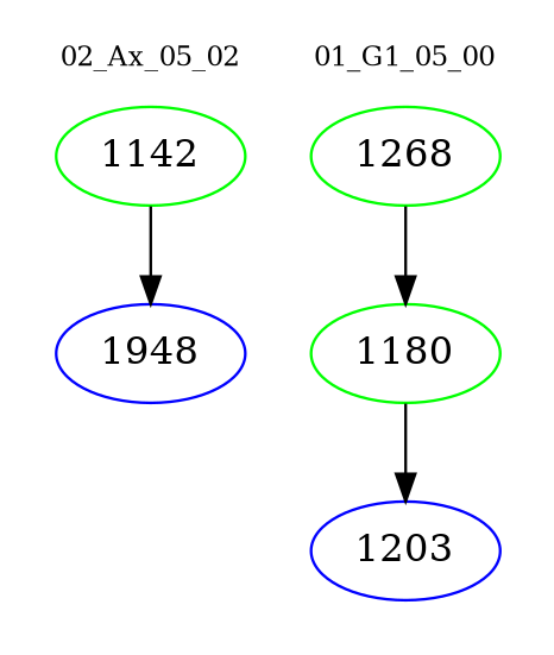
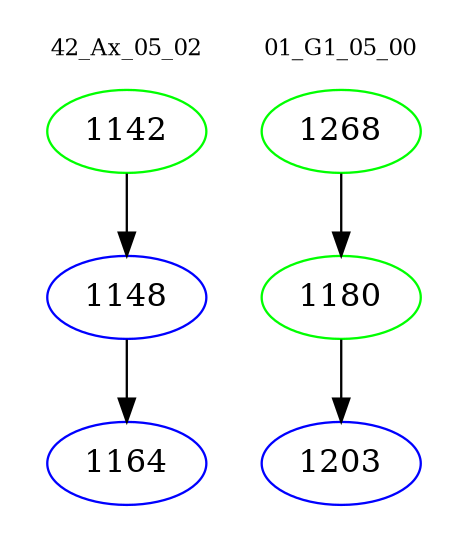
  digraph {
    fontname="DejaVu Serif"
    node [color=green fontname="DejaVu Serif"]
    edge [color=black fontname="DejaVu Serif"]
    n1 [label=1142]
-   n2 [color=blue label=1948]
+   n2 [color=blue label=1148]
+   n3 [color=blue label=1164]
    n4 [label=1268]
    n5 [label=1180]
    n6 [color=blue label=1203]
    subgraph cluster_1 {
      color=white
      fontsize=10
-     label="02_Ax_05_02"
+     label="42_Ax_05_02"
      n1
      n2
+     n3
    }
    subgraph cluster_2 {
      color=white
      fontsize=10
      label="01_G1_05_00"
      n4
      n5
      n6
    }
    n1 -> n2
+   n2 -> n3
    n4 -> n5
    n5 -> n6
  }
